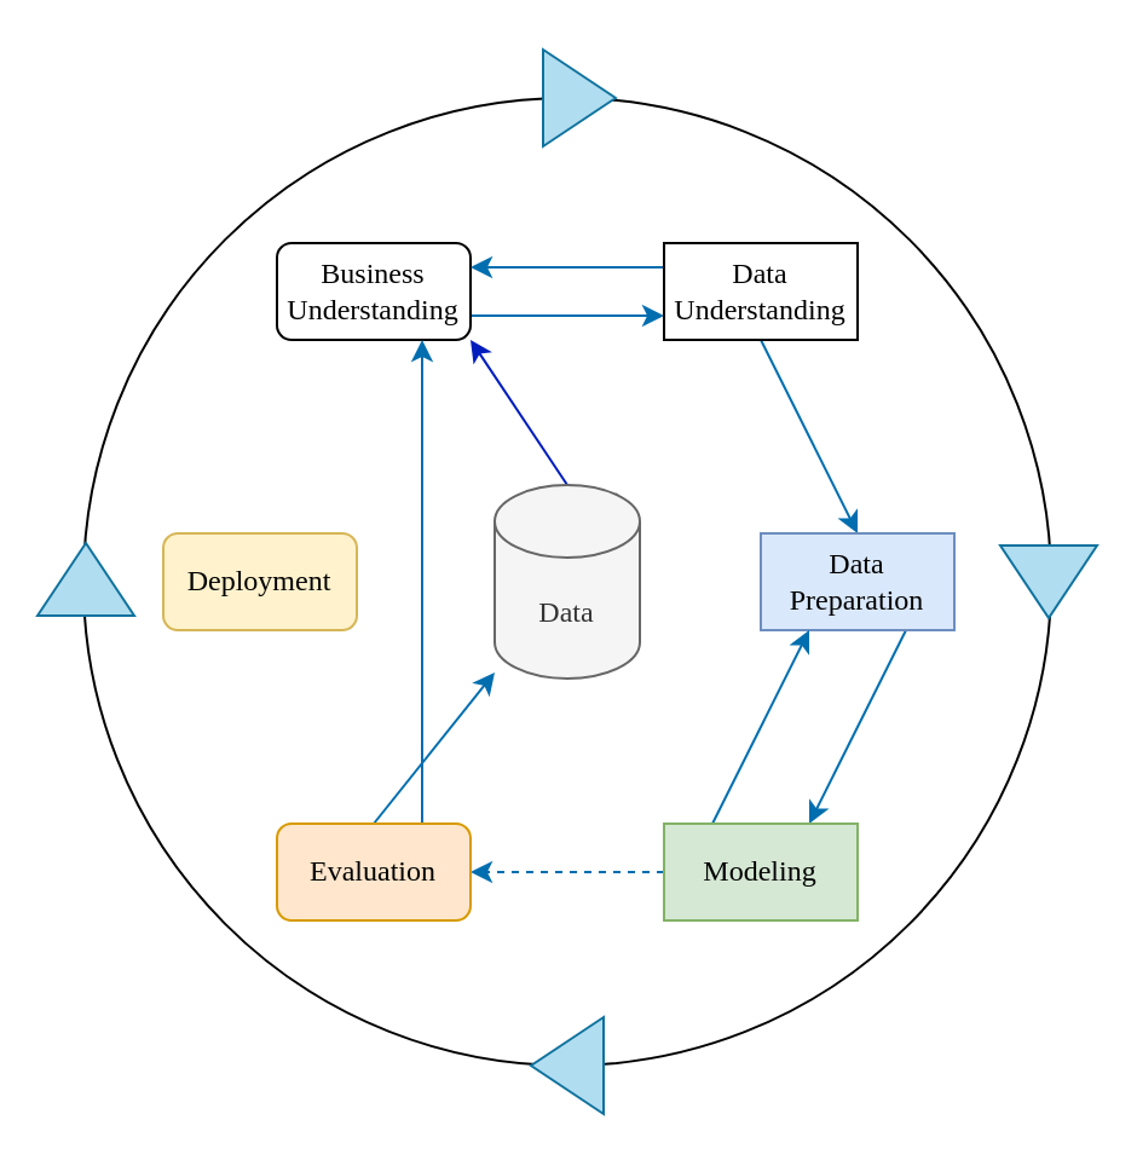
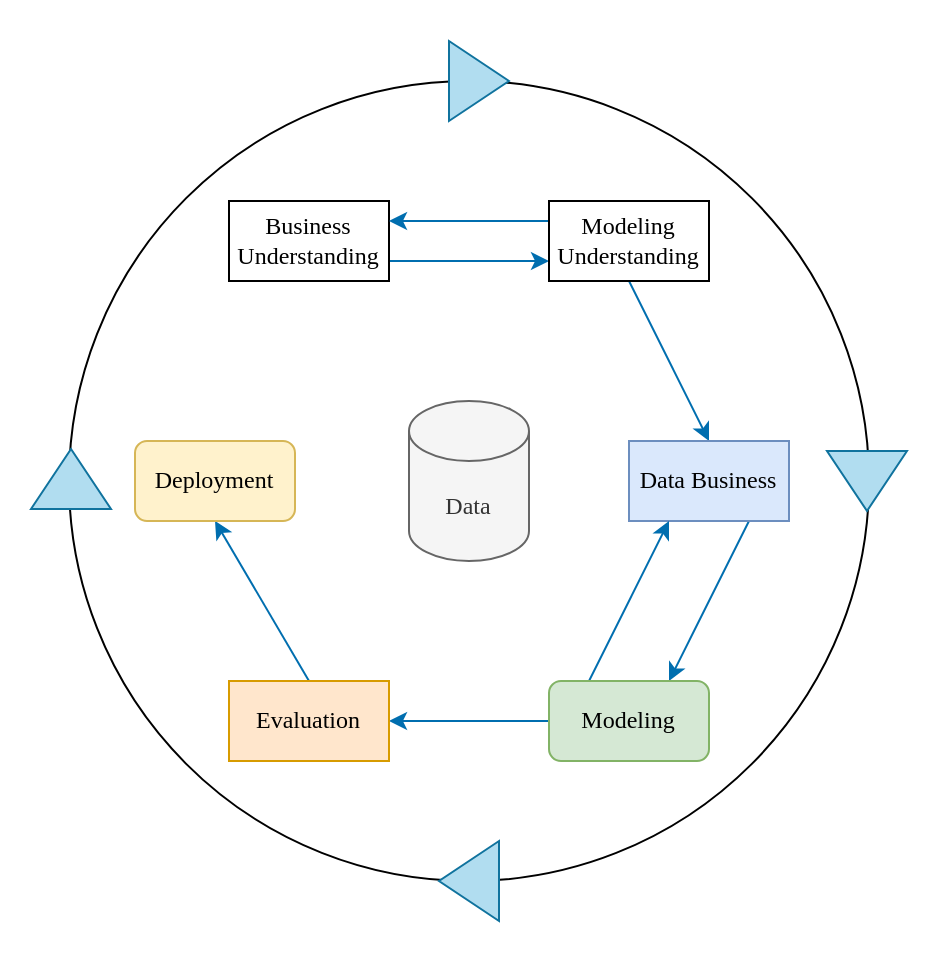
  <mxCell id="0" />
  <mxCell id="1" parent="0" />
  <mxCell id="2" value="" style="ellipse;whiteSpace=wrap;html=1;aspect=fixed;fillColor=none;fontFamily=IBM Plex Sans;fontSource=https%3A%2F%2Ffonts.googleapis.com%2Fcss%3Ffamily%3DIBM%2BPlex%2BSans;" parent="1" vertex="1"><mxGeometry x="34" y="40" width="400" height="400" as="geometry" /></mxCell>
- <mxCell id="3" style="edgeStyle=none;rounded=0;orthogonalLoop=1;jettySize=auto;html=1;exitX=0.5;exitY=0;exitDx=0;exitDy=0;exitPerimeter=0;entryX=1;entryY=1;entryDx=0;entryDy=0;fontFamily=IBM Plex Sans;fontSource=https%3A%2F%2Ffonts.googleapis.com%2Fcss%3Ffamily%3DIBM%2BPlex%2BSans;fillColor=#0050ef;strokeColor=#001DBC;" parent="1" source="4" target="6" edge="1"><mxGeometry relative="1" as="geometry" /></mxCell>
  <mxCell id="4" value="Data" style="shape=cylinder3;whiteSpace=wrap;html=1;boundedLbl=1;backgroundOutline=1;size=15;fillColor=#f5f5f5;fontColor=#333333;strokeColor=#666666;fontFamily=IBM Plex Sans;fontSource=https%3A%2F%2Ffonts.googleapis.com%2Fcss%3Ffamily%3DIBM%2BPlex%2BSans;" parent="1" vertex="1"><mxGeometry x="204" y="200" width="60" height="80" as="geometry" /></mxCell>
  <mxCell id="5" style="edgeStyle=orthogonalEdgeStyle;rounded=0;orthogonalLoop=1;jettySize=auto;html=1;exitX=1;exitY=0.75;exitDx=0;exitDy=0;entryX=0;entryY=0.75;entryDx=0;entryDy=0;fillColor=#1ba1e2;strokeColor=#006EAF;fontFamily=IBM Plex Sans;fontSource=https%3A%2F%2Ffonts.googleapis.com%2Fcss%3Ffamily%3DIBM%2BPlex%2BSans;" parent="1" source="6" target="9" edge="1"><mxGeometry relative="1" as="geometry" /></mxCell>
- <mxCell id="6" value="Business Understanding" style="whiteSpace=wrap;html=1;fontFamily=IBM Plex Sans;fontSource=https%3A%2F%2Ffonts.googleapis.com%2Fcss%3Ffamily%3DIBM%2BPlex%2BSans;rounded=1;" parent="1" vertex="1"><mxGeometry x="114" y="100" width="80" height="40" as="geometry" /></mxCell>
+ <mxCell id="6" value="Business Understanding" style="rounded=0;whiteSpace=wrap;html=1;fontFamily=IBM Plex Sans;fontSource=https%3A%2F%2Ffonts.googleapis.com%2Fcss%3Ffamily%3DIBM%2BPlex%2BSans;" parent="1" vertex="1"><mxGeometry x="114" y="100" width="80" height="40" as="geometry" /></mxCell>
  <mxCell id="7" style="edgeStyle=orthogonalEdgeStyle;rounded=0;orthogonalLoop=1;jettySize=auto;html=1;exitX=0;exitY=0.25;exitDx=0;exitDy=0;entryX=1;entryY=0.25;entryDx=0;entryDy=0;fillColor=#1ba1e2;strokeColor=#006EAF;fontFamily=IBM Plex Sans;fontSource=https%3A%2F%2Ffonts.googleapis.com%2Fcss%3Ffamily%3DIBM%2BPlex%2BSans;" parent="1" source="9" target="6" edge="1"><mxGeometry relative="1" as="geometry" /></mxCell>
  <mxCell id="8" style="edgeStyle=none;rounded=0;orthogonalLoop=1;jettySize=auto;html=1;exitX=0.5;exitY=1;exitDx=0;exitDy=0;entryX=0.5;entryY=0;entryDx=0;entryDy=0;fillColor=#1ba1e2;strokeColor=#006EAF;fontFamily=IBM Plex Sans;fontSource=https%3A%2F%2Ffonts.googleapis.com%2Fcss%3Ffamily%3DIBM%2BPlex%2BSans;" parent="1" source="9" target="11" edge="1"><mxGeometry relative="1" as="geometry" /></mxCell>
- <mxCell id="9" value="Data Understanding" style="rounded=0;whiteSpace=wrap;html=1;fontFamily=IBM Plex Sans;fontSource=https%3A%2F%2Ffonts.googleapis.com%2Fcss%3Ffamily%3DIBM%2BPlex%2BSans;" parent="1" vertex="1"><mxGeometry x="274" y="100" width="80" height="40" as="geometry" /></mxCell>
+ <mxCell id="9" value="Modeling Understanding" style="rounded=0;whiteSpace=wrap;html=1;fontFamily=IBM Plex Sans;fontSource=https%3A%2F%2Ffonts.googleapis.com%2Fcss%3Ffamily%3DIBM%2BPlex%2BSans;" parent="1" vertex="1"><mxGeometry x="274" y="100" width="80" height="40" as="geometry" /></mxCell>
  <mxCell id="10" style="edgeStyle=none;rounded=0;orthogonalLoop=1;jettySize=auto;html=1;exitX=0.75;exitY=1;exitDx=0;exitDy=0;entryX=0.75;entryY=0;entryDx=0;entryDy=0;fillColor=#1ba1e2;strokeColor=#006EAF;fontFamily=IBM Plex Sans;fontSource=https%3A%2F%2Ffonts.googleapis.com%2Fcss%3Ffamily%3DIBM%2BPlex%2BSans;" parent="1" source="11" target="14" edge="1"><mxGeometry relative="1" as="geometry" /></mxCell>
- <mxCell id="11" value="Data Preparation" style="rounded=0;whiteSpace=wrap;html=1;fillColor=#dae8fc;strokeColor=#6c8ebf;fontFamily=IBM Plex Sans;fontSource=https%3A%2F%2Ffonts.googleapis.com%2Fcss%3Ffamily%3DIBM%2BPlex%2BSans;" parent="1" vertex="1"><mxGeometry x="314" y="220" width="80" height="40" as="geometry" /></mxCell>
+ <mxCell id="11" value="Data Business" style="rounded=0;whiteSpace=wrap;html=1;fillColor=#dae8fc;strokeColor=#6c8ebf;fontFamily=IBM Plex Sans;fontSource=https%3A%2F%2Ffonts.googleapis.com%2Fcss%3Ffamily%3DIBM%2BPlex%2BSans;" parent="1" vertex="1"><mxGeometry x="314" y="220" width="80" height="40" as="geometry" /></mxCell>
  <mxCell id="12" style="rounded=0;orthogonalLoop=1;jettySize=auto;html=1;exitX=0.25;exitY=0;exitDx=0;exitDy=0;entryX=0.25;entryY=1;entryDx=0;entryDy=0;fillColor=#1ba1e2;strokeColor=#006EAF;fontFamily=IBM Plex Sans;fontSource=https%3A%2F%2Ffonts.googleapis.com%2Fcss%3Ffamily%3DIBM%2BPlex%2BSans;" parent="1" source="14" target="11" edge="1"><mxGeometry relative="1" as="geometry" /></mxCell>
- <mxCell id="13" style="edgeStyle=none;rounded=0;orthogonalLoop=1;jettySize=auto;html=1;exitX=0;exitY=0.5;exitDx=0;exitDy=0;entryX=1;entryY=0.5;entryDx=0;entryDy=0;fillColor=#1ba1e2;strokeColor=#006EAF;fontFamily=IBM Plex Sans;fontSource=https%3A%2F%2Ffonts.googleapis.com%2Fcss%3Ffamily%3DIBM%2BPlex%2BSans;dashed=1;" parent="1" source="14" target="17" edge="1"><mxGeometry relative="1" as="geometry" /></mxCell>
- <mxCell id="14" value="Modeling" style="rounded=0;whiteSpace=wrap;html=1;fillColor=#d5e8d4;strokeColor=#82b366;fontFamily=IBM Plex Sans;fontSource=https%3A%2F%2Ffonts.googleapis.com%2Fcss%3Ffamily%3DIBM%2BPlex%2BSans;" parent="1" vertex="1"><mxGeometry x="274" y="340" width="80" height="40" as="geometry" /></mxCell>
- <mxCell id="15" style="edgeStyle=none;rounded=0;orthogonalLoop=1;jettySize=auto;html=1;exitX=0.5;exitY=0;exitDx=0;exitDy=0;fillColor=#1ba1e2;strokeColor=#006EAF;fontFamily=IBM Plex Sans;fontSource=https%3A%2F%2Ffonts.googleapis.com%2Fcss%3Ffamily%3DIBM%2BPlex%2BSans;" parent="1" source="17" target="4" edge="1"><mxGeometry relative="1" as="geometry" /></mxCell>
- <mxCell id="16" style="edgeStyle=none;rounded=0;orthogonalLoop=1;jettySize=auto;html=1;exitX=0.75;exitY=0;exitDx=0;exitDy=0;entryX=0.75;entryY=1;entryDx=0;entryDy=0;fillColor=#1ba1e2;strokeColor=#006EAF;fontFamily=IBM Plex Sans;fontSource=https%3A%2F%2Ffonts.googleapis.com%2Fcss%3Ffamily%3DIBM%2BPlex%2BSans;" parent="1" source="17" target="6" edge="1"><mxGeometry relative="1" as="geometry" /></mxCell>
- <mxCell id="17" value="Evaluation" style="whiteSpace=wrap;html=1;fillColor=#ffe6cc;strokeColor=#d79b00;fontFamily=IBM Plex Sans;fontSource=https%3A%2F%2Ffonts.googleapis.com%2Fcss%3Ffamily%3DIBM%2BPlex%2BSans;rounded=1;" parent="1" vertex="1"><mxGeometry x="114" y="340" width="80" height="40" as="geometry" /></mxCell>
+ <mxCell id="13" style="edgeStyle=none;rounded=0;orthogonalLoop=1;jettySize=auto;html=1;exitX=0;exitY=0.5;exitDx=0;exitDy=0;entryX=1;entryY=0.5;entryDx=0;entryDy=0;fillColor=#1ba1e2;strokeColor=#006EAF;fontFamily=IBM Plex Sans;fontSource=https%3A%2F%2Ffonts.googleapis.com%2Fcss%3Ffamily%3DIBM%2BPlex%2BSans;" parent="1" source="14" target="17" edge="1"><mxGeometry relative="1" as="geometry" /></mxCell>
+ <mxCell id="14" value="Modeling" style="whiteSpace=wrap;html=1;fillColor=#d5e8d4;strokeColor=#82b366;fontFamily=IBM Plex Sans;fontSource=https%3A%2F%2Ffonts.googleapis.com%2Fcss%3Ffamily%3DIBM%2BPlex%2BSans;rounded=1;" parent="1" vertex="1"><mxGeometry x="274" y="340" width="80" height="40" as="geometry" /></mxCell>
+ <mxCell id="15" style="edgeStyle=none;rounded=0;orthogonalLoop=1;jettySize=auto;html=1;exitX=0.5;exitY=0;exitDx=0;exitDy=0;entryX=0.5;entryY=1;entryDx=0;entryDy=0;fillColor=#1ba1e2;strokeColor=#006EAF;fontFamily=IBM Plex Sans;fontSource=https%3A%2F%2Ffonts.googleapis.com%2Fcss%3Ffamily%3DIBM%2BPlex%2BSans;" parent="1" source="17" target="18" edge="1"><mxGeometry relative="1" as="geometry" /></mxCell>
+ <mxCell id="17" value="Evaluation" style="rounded=0;whiteSpace=wrap;html=1;fillColor=#ffe6cc;strokeColor=#d79b00;fontFamily=IBM Plex Sans;fontSource=https%3A%2F%2Ffonts.googleapis.com%2Fcss%3Ffamily%3DIBM%2BPlex%2BSans;" parent="1" vertex="1"><mxGeometry x="114" y="340" width="80" height="40" as="geometry" /></mxCell>
  <mxCell id="18" value="Deployment" style="whiteSpace=wrap;html=1;fillColor=#fff2cc;strokeColor=#d6b656;fontFamily=IBM Plex Sans;fontSource=https%3A%2F%2Ffonts.googleapis.com%2Fcss%3Ffamily%3DIBM%2BPlex%2BSans;rounded=1;" parent="1" vertex="1"><mxGeometry x="67" y="220" width="80" height="40" as="geometry" /></mxCell>
  <mxCell id="19" value="" style="triangle;whiteSpace=wrap;html=1;fillColor=#b1ddf0;strokeColor=#10739e;fontFamily=IBM Plex Sans;fontSource=https%3A%2F%2Ffonts.googleapis.com%2Fcss%3Ffamily%3DIBM%2BPlex%2BSans;" parent="1" vertex="1"><mxGeometry x="224" y="20" width="30" height="40" as="geometry" /></mxCell>
  <mxCell id="20" value="" style="triangle;whiteSpace=wrap;html=1;fillColor=#b1ddf0;strokeColor=#10739e;rotation=-180;fontFamily=IBM Plex Sans;fontSource=https%3A%2F%2Ffonts.googleapis.com%2Fcss%3Ffamily%3DIBM%2BPlex%2BSans;" parent="1" vertex="1"><mxGeometry x="219" y="420" width="30" height="40" as="geometry" /></mxCell>
  <mxCell id="21" value="" style="triangle;whiteSpace=wrap;html=1;fillColor=#b1ddf0;strokeColor=#10739e;rotation=90;fontFamily=IBM Plex Sans;fontSource=https%3A%2F%2Ffonts.googleapis.com%2Fcss%3Ffamily%3DIBM%2BPlex%2BSans;" parent="1" vertex="1"><mxGeometry x="418" y="220" width="30" height="40" as="geometry" /></mxCell>
  <mxCell id="22" value="" style="triangle;whiteSpace=wrap;html=1;fillColor=#b1ddf0;strokeColor=#10739e;rotation=-90;fontFamily=IBM Plex Sans;fontSource=https%3A%2F%2Ffonts.googleapis.com%2Fcss%3Ffamily%3DIBM%2BPlex%2BSans;" parent="1" vertex="1"><mxGeometry x="20" y="219" width="30" height="40" as="geometry" /></mxCell>
